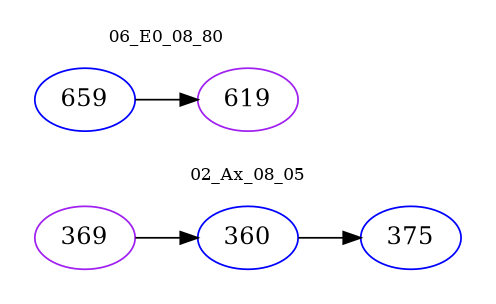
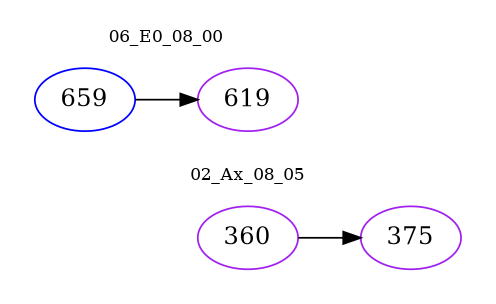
  digraph {
    rankdir=LR
    node [color=purple]
    edge [color=black]
-   n1 [label=369]
-   n2 [color=blue label=360]
-   n3 [color=blue label=375]
+   n2 [label=360]
+   n3 [label=375]
    n4 [color=blue label=659]
    n5 [label=619]
    subgraph cluster_1 {
      color=white
      fontsize=10
      label="02_Ax_08_05"
-     n1
      n2
      n3
    }
    subgraph cluster_2 {
      color=white
      fontsize=10
-     label="06_E0_08_80"
+     label="06_E0_08_00"
      n4
      n5
    }
-   n1 -> n2
    n2 -> n3
    n4 -> n5
  }
